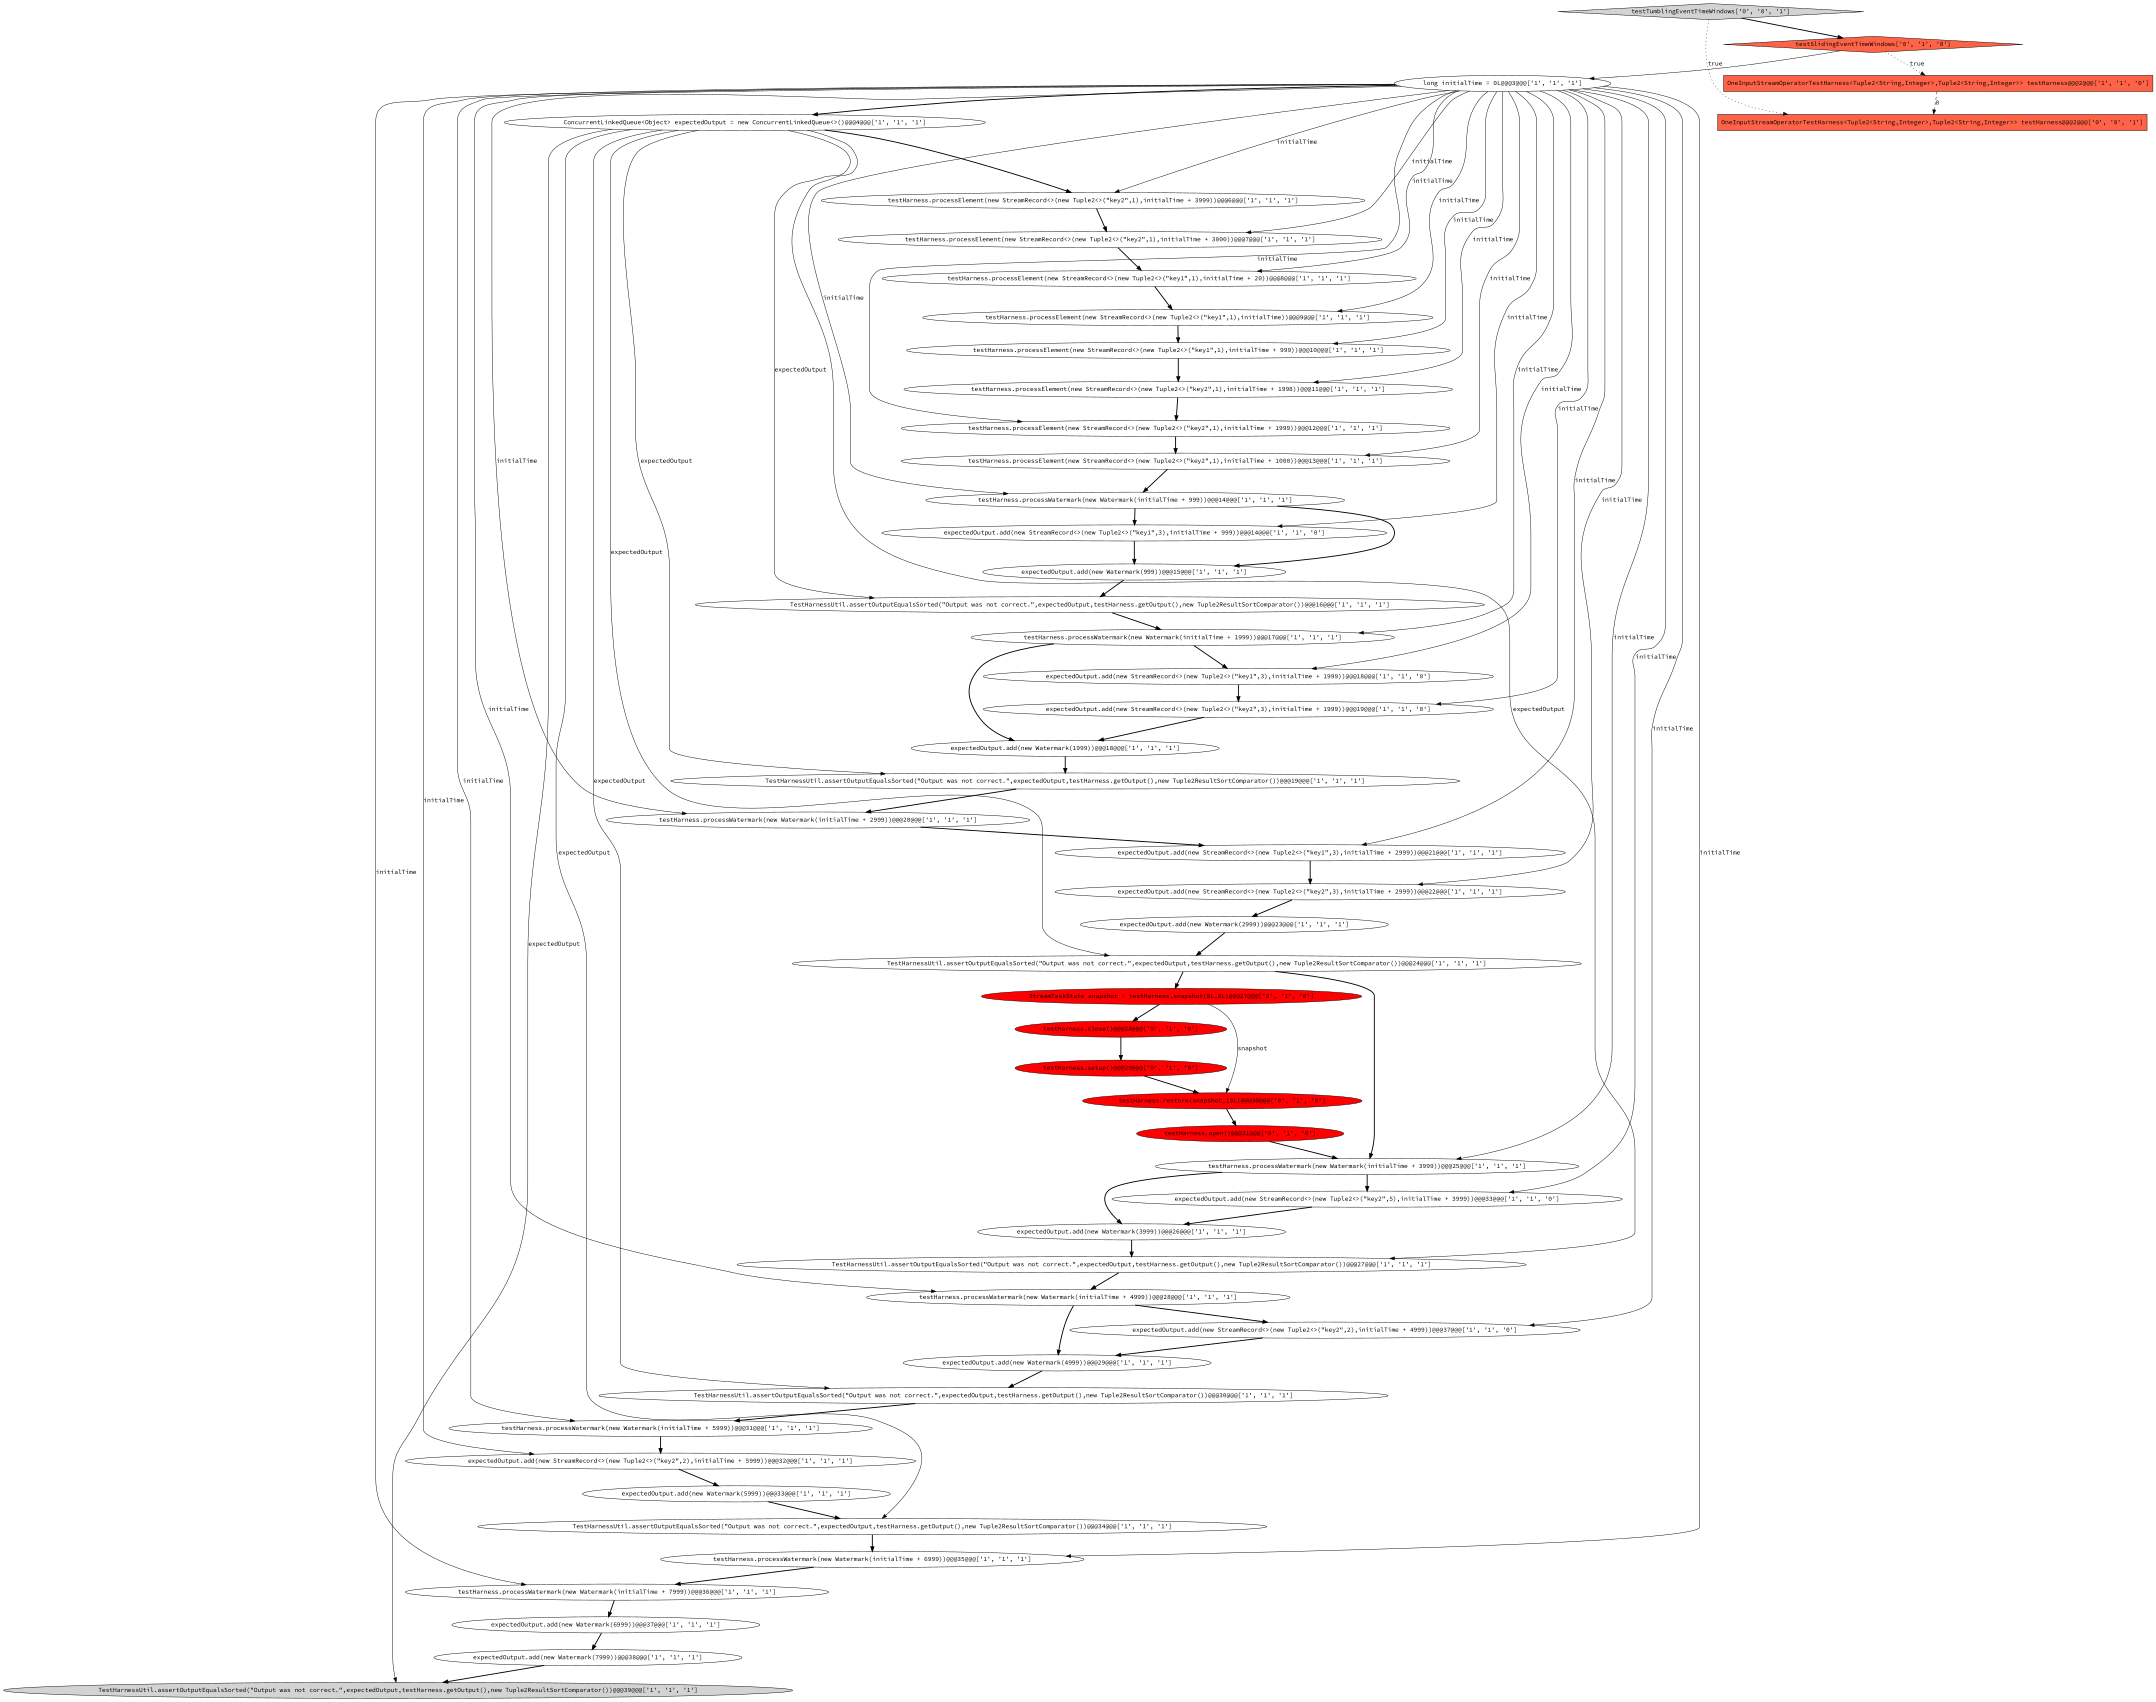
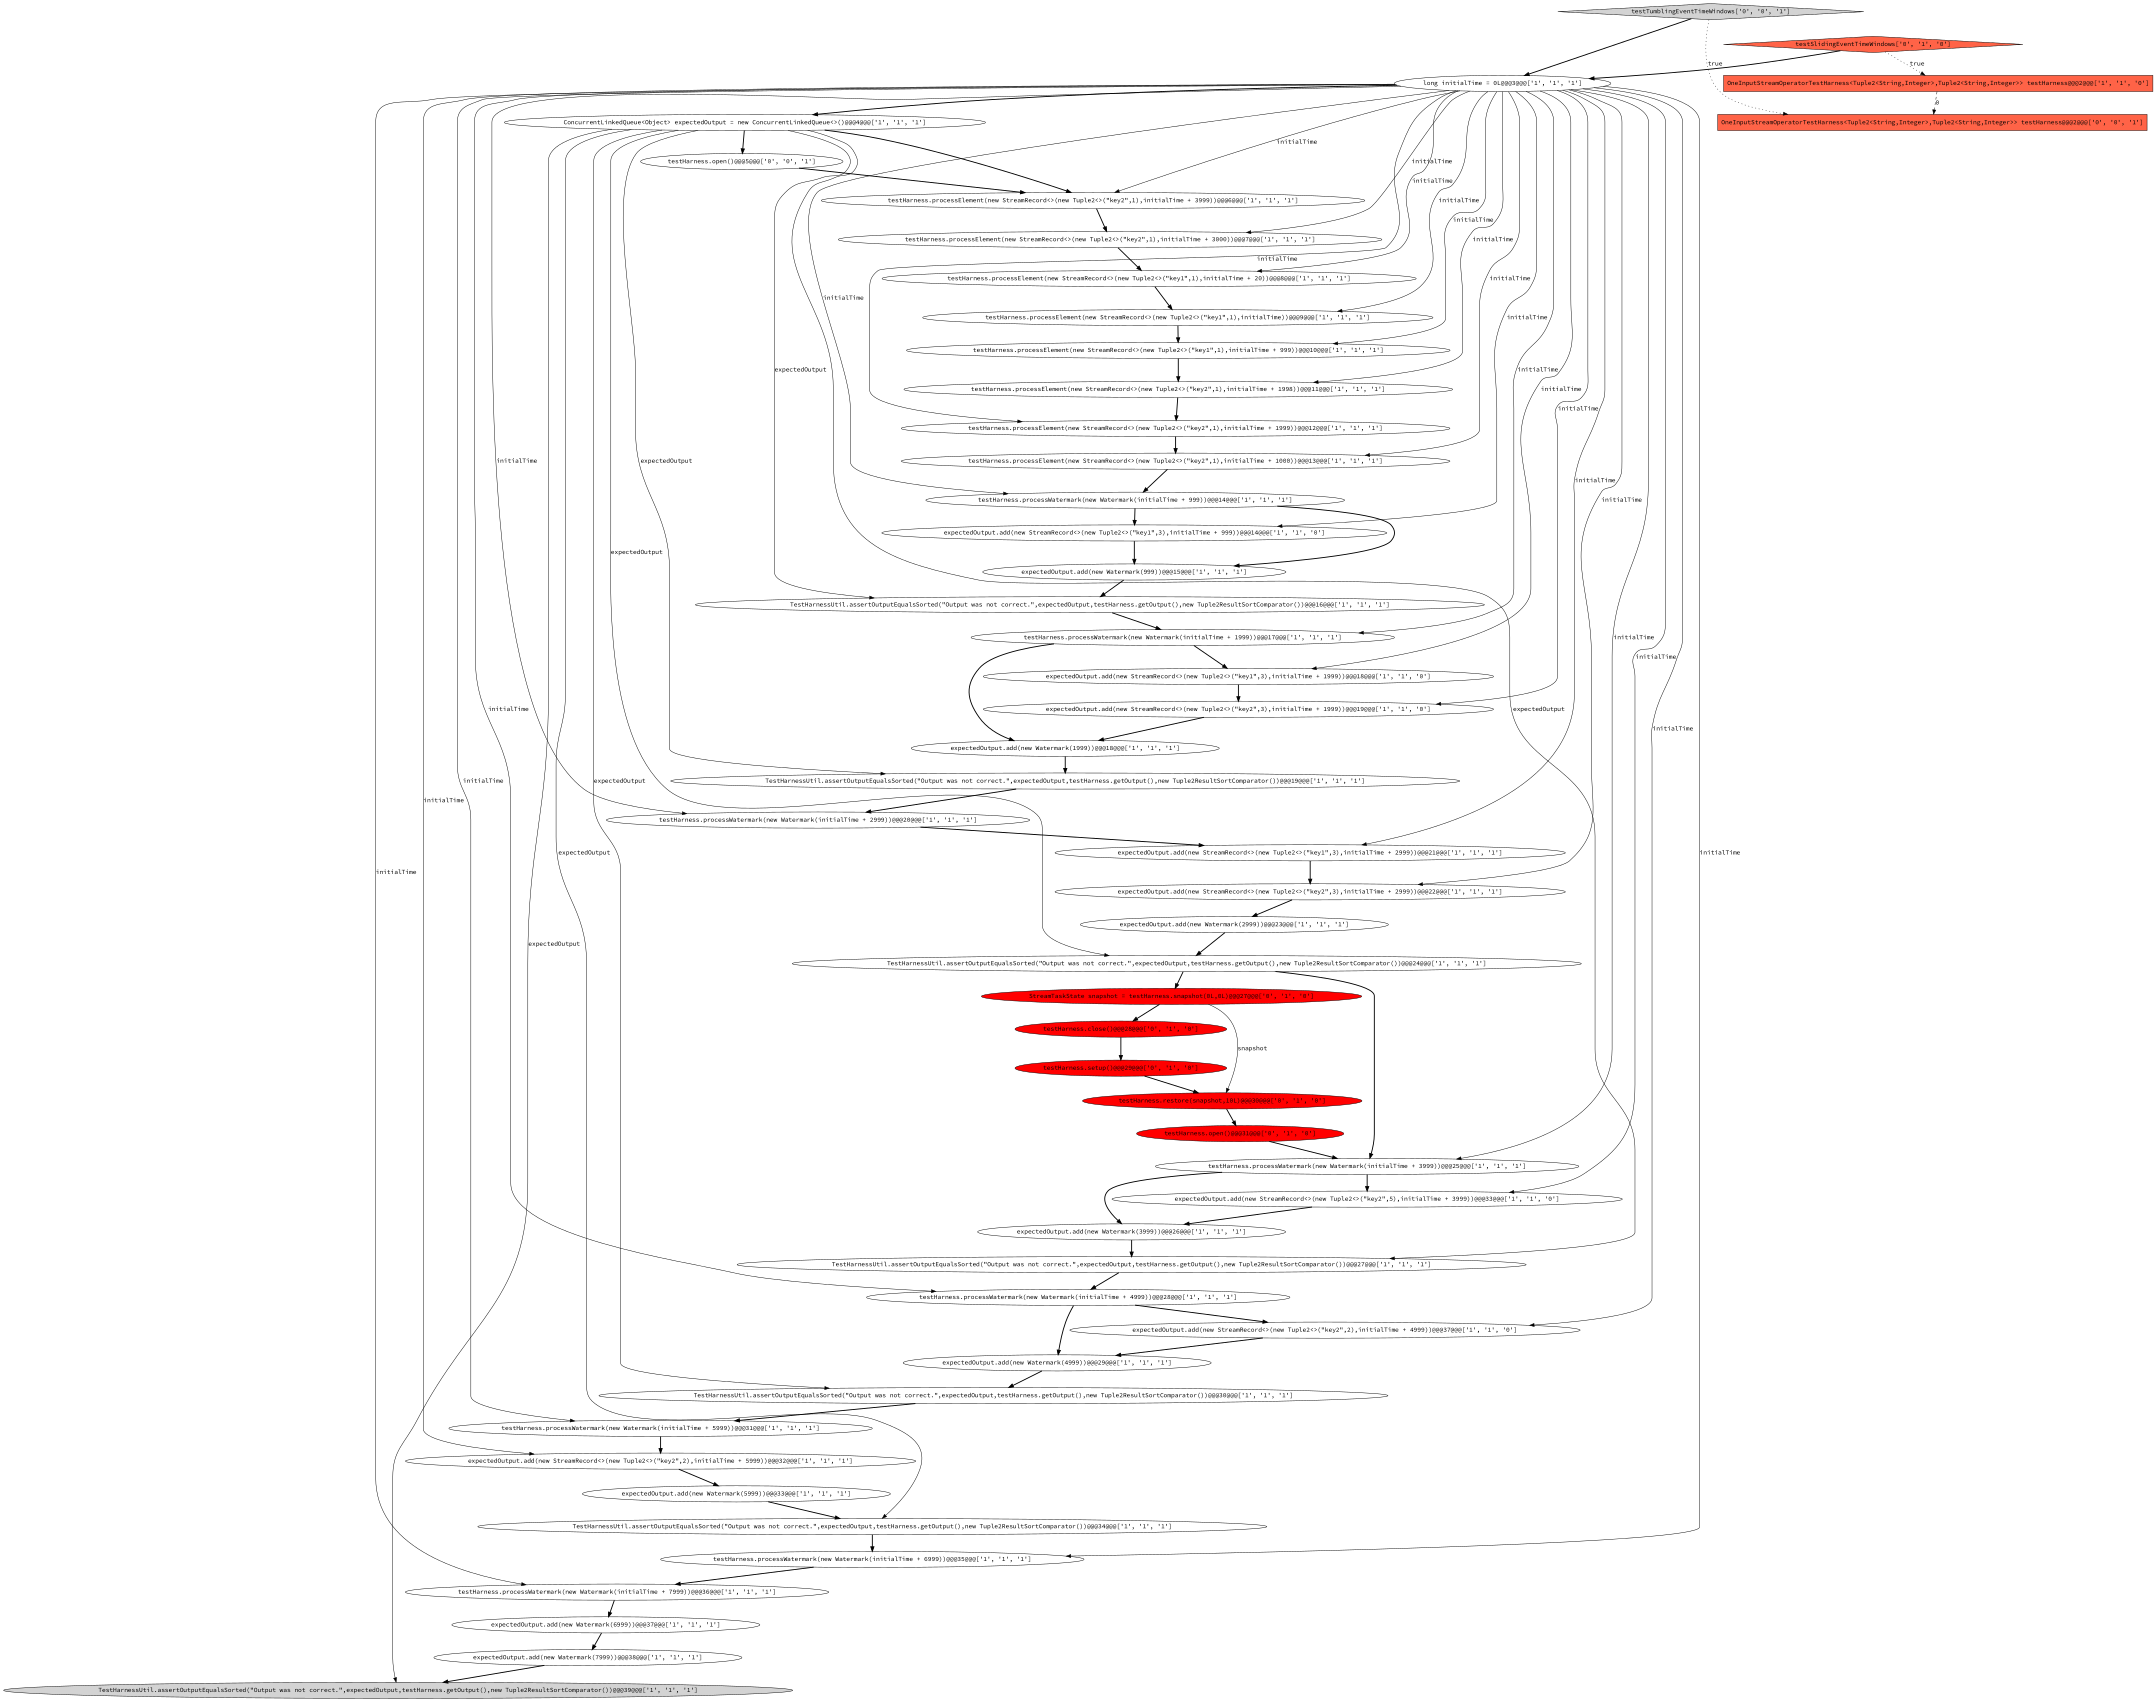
  digraph {
    fontname="Source Code Pro"
    node [fillcolor=white fontname="Source Code Pro" shape=ellipse style=filled]
    edge [fontname="Source Code Pro" style=bold]
    n1 [label="testHarness.processWatermark(new Watermark(initialTime + 7999))@@@36@@@['1', '1', '1']"]
    n2 [label="expectedOutput.add(new Watermark(6999))@@@37@@@['1', '1', '1']"]
    n3 [label="expectedOutput.add(new Watermark(7999))@@@38@@@['1', '1', '1']"]
    n4 [label="TestHarnessUtil.assertOutputEqualsSorted(\"Output was not correct.\",expectedOutput,testHarness.getOutput(),new Tuple2ResultSortComparator())@@@16@@@['1', '1', '1']"]
    n5 [label="testHarness.processWatermark(new Watermark(initialTime + 1999))@@@17@@@['1', '1', '1']"]
    n6 [label="expectedOutput.add(new Watermark(1999))@@@18@@@['1', '1', '1']"]
    n7 [label="expectedOutput.add(new StreamRecord<>(new Tuple2<>(\"key1\",3),initialTime + 1999))@@@18@@@['1', '1', '0']"]
    n8 [fillcolor=tomato label="OneInputStreamOperatorTestHarness<Tuple2<String,Integer>,Tuple2<String,Integer>> testHarness@@@2@@@['1', '1', '0']" shape=box]
    n9 [fillcolor=tomato label="OneInputStreamOperatorTestHarness<Tuple2<String,Integer>,Tuple2<String,Integer>> testHarness@@@2@@@['0', '0', '1']" shape=box]
    n10 [label="testHarness.processElement(new StreamRecord<>(new Tuple2<>(\"key1\",1),initialTime + 999))@@@10@@@['1', '1', '1']"]
    n11 [label="testHarness.processElement(new StreamRecord<>(new Tuple2<>(\"key2\",1),initialTime + 1998))@@@11@@@['1', '1', '1']"]
    n12 [label="testHarness.processElement(new StreamRecord<>(new Tuple2<>(\"key2\",1),initialTime + 1999))@@@12@@@['1', '1', '1']"]
    n13 [fillcolor=tomato label="testSlidingEventTimeWindows['0', '1', '0']" shape=diamond]
    n14 [label="long initialTime = 0L@@@3@@@['1', '1', '1']"]
    n15 [label="testHarness.processElement(new StreamRecord<>(new Tuple2<>(\"key2\",1),initialTime + 3999))@@@6@@@['1', '1', '1']"]
    n16 [label="testHarness.processElement(new StreamRecord<>(new Tuple2<>(\"key2\",1),initialTime + 3000))@@@7@@@['1', '1', '1']"]
    n17 [label="expectedOutput.add(new StreamRecord<>(new Tuple2<>(\"key2\",5),initialTime + 3999))@@@33@@@['1', '1', '0']"]
    n18 [label="expectedOutput.add(new StreamRecord<>(new Tuple2<>(\"key1\",3),initialTime + 2999))@@@21@@@['1', '1', '1']"]
    n19 [label="expectedOutput.add(new StreamRecord<>(new Tuple2<>(\"key2\",3),initialTime + 2999))@@@22@@@['1', '1', '1']"]
    n20 [label="testHarness.processElement(new StreamRecord<>(new Tuple2<>(\"key2\",1),initialTime + 1000))@@@13@@@['1', '1', '1']"]
    n21 [label="testHarness.processWatermark(new Watermark(initialTime + 4999))@@@28@@@['1', '1', '1']"]
    n22 [label="testHarness.processWatermark(new Watermark(initialTime + 6999))@@@35@@@['1', '1', '1']"]
    n23 [label="testHarness.processWatermark(new Watermark(initialTime + 5999))@@@31@@@['1', '1', '1']"]
    n24 [label="testHarness.processElement(new StreamRecord<>(new Tuple2<>(\"key1\",1),initialTime + 20))@@@8@@@['1', '1', '1']"]
    n25 [label="testHarness.processElement(new StreamRecord<>(new Tuple2<>(\"key1\",1),initialTime))@@@9@@@['1', '1', '1']"]
    n26 [label="expectedOutput.add(new StreamRecord<>(new Tuple2<>(\"key2\",3),initialTime + 1999))@@@19@@@['1', '1', '0']"]
    n27 [label="expectedOutput.add(new StreamRecord<>(new Tuple2<>(\"key2\",2),initialTime + 4999))@@@37@@@['1', '1', '0']"]
    n28 [label="testHarness.processWatermark(new Watermark(initialTime + 2999))@@@20@@@['1', '1', '1']"]
    n29 [label="testHarness.processWatermark(new Watermark(initialTime + 999))@@@14@@@['1', '1', '1']"]
    n30 [label="expectedOutput.add(new StreamRecord<>(new Tuple2<>(\"key1\",3),initialTime + 999))@@@14@@@['1', '1', '0']"]
    n31 [label="testHarness.processWatermark(new Watermark(initialTime + 3999))@@@25@@@['1', '1', '1']"]
    n32 [label="ConcurrentLinkedQueue<Object> expectedOutput = new ConcurrentLinkedQueue<>()@@@4@@@['1', '1', '1']"]
    n33 [label="expectedOutput.add(new StreamRecord<>(new Tuple2<>(\"key2\",2),initialTime + 5999))@@@32@@@['1', '1', '1']"]
    n34 [fillcolor=red label="testHarness.restore(snapshot,10L)@@@30@@@['0', '1', '0']"]
    n35 [fillcolor=red label="testHarness.open()@@@31@@@['0', '1', '0']"]
    n36 [label="expectedOutput.add(new Watermark(3999))@@@26@@@['1', '1', '1']"]
    n37 [label="TestHarnessUtil.assertOutputEqualsSorted(\"Output was not correct.\",expectedOutput,testHarness.getOutput(),new Tuple2ResultSortComparator())@@@27@@@['1', '1', '1']"]
    n38 [label="expectedOutput.add(new Watermark(2999))@@@23@@@['1', '1', '1']"]
    n39 [label="expectedOutput.add(new Watermark(4999))@@@29@@@['1', '1', '1']"]
    n40 [label="TestHarnessUtil.assertOutputEqualsSorted(\"Output was not correct.\",expectedOutput,testHarness.getOutput(),new Tuple2ResultSortComparator())@@@30@@@['1', '1', '1']"]
    n41 [fillcolor=lightgray label="testTumblingEventTimeWindows['0', '0', '1']" shape=diamond]
    n42 [label="expectedOutput.add(new Watermark(999))@@@15@@@['1', '1', '1']"]
    n43 [label="TestHarnessUtil.assertOutputEqualsSorted(\"Output was not correct.\",expectedOutput,testHarness.getOutput(),new Tuple2ResultSortComparator())@@@19@@@['1', '1', '1']"]
    n44 [label="TestHarnessUtil.assertOutputEqualsSorted(\"Output was not correct.\",expectedOutput,testHarness.getOutput(),new Tuple2ResultSortComparator())@@@24@@@['1', '1', '1']"]
    n45 [fillcolor=red label="testHarness.close()@@@28@@@['0', '1', '0']"]
    n46 [fillcolor=red label="testHarness.setup()@@@29@@@['0', '1', '0']"]
    n47 [label="expectedOutput.add(new Watermark(5999))@@@33@@@['1', '1', '1']"]
    n48 [label="TestHarnessUtil.assertOutputEqualsSorted(\"Output was not correct.\",expectedOutput,testHarness.getOutput(),new Tuple2ResultSortComparator())@@@34@@@['1', '1', '1']"]
+   n49 [label="testHarness.open()@@@5@@@['0', '0', '1']"]
    n50 [fillcolor=lightgray label="TestHarnessUtil.assertOutputEqualsSorted(\"Output was not correct.\",expectedOutput,testHarness.getOutput(),new Tuple2ResultSortComparator())@@@39@@@['1', '1', '1']"]
    n51 [fillcolor=red label="StreamTaskState snapshot = testHarness.snapshot(0L,0L)@@@27@@@['0', '1', '0']"]
    n1 -> n2
    n2 -> n3
    n3 -> n50
    n4 -> n5
    n5 -> n6
    n5 -> n7
    n6 -> n43
    n7 -> n26
    n8 -> n9 [label=0 style=dashed]
    n10 -> n11
    n11 -> n12
    n12 -> n20
    n13 -> n8 [label=true style=dotted]
-   n13 -> n14 [style=solid]
+   n13 -> n14
    n14 -> n1 [label=initialTime style=solid]
    n14 -> n5 [label=initialTime style=solid]
    n14 -> n7 [label=initialTime style=solid]
    n14 -> n10 [label=initialTime style=solid]
    n14 -> n11 [label=initialTime style=solid]
    n14 -> n12 [label=initialTime style=solid]
    n14 -> n15 [label=initialTime style=solid]
    n14 -> n16 [label=initialTime style=solid]
    n14 -> n17 [label=initialTime style=solid]
    n14 -> n18 [label=initialTime style=solid]
    n14 -> n19 [label=initialTime style=solid]
    n14 -> n20 [label=initialTime style=solid]
    n14 -> n21 [label=initialTime style=solid]
    n14 -> n22 [label=initialTime style=solid]
    n14 -> n23 [label=initialTime style=solid]
    n14 -> n24 [label=initialTime style=solid]
    n14 -> n25 [label=initialTime style=solid]
    n14 -> n26 [label=initialTime style=solid]
    n14 -> n27 [label=initialTime style=solid]
    n14 -> n28 [label=initialTime style=solid]
    n14 -> n29 [label=initialTime style=solid]
    n14 -> n30 [label=initialTime style=solid]
    n14 -> n31 [label=initialTime style=solid]
    n14 -> n32
    n14 -> n33 [label=initialTime style=solid]
    n15 -> n16
    n16 -> n24
    n17 -> n36
    n18 -> n19
    n19 -> n38
    n20 -> n29
    n21 -> n27
    n21 -> n39
    n22 -> n1
    n23 -> n33
    n24 -> n25
    n25 -> n10
    n26 -> n6
    n27 -> n39
    n28 -> n18
    n29 -> n30
    n29 -> n42
    n30 -> n42
    n31 -> n17
    n31 -> n36
    n32 -> n4 [label=expectedOutput style=solid]
    n32 -> n15
    n32 -> n37 [label=expectedOutput style=solid]
    n32 -> n40 [label=expectedOutput style=solid]
    n32 -> n43 [label=expectedOutput style=solid]
    n32 -> n44 [label=expectedOutput style=solid]
    n32 -> n48 [label=expectedOutput style=solid]
+   n32 -> n49
    n32 -> n50 [label=expectedOutput style=solid]
    n33 -> n47
    n34 -> n35
    n35 -> n31
    n36 -> n37
    n37 -> n21
    n38 -> n44
    n39 -> n40
    n40 -> n23
    n41 -> n9 [label=true style=dotted]
-   n41 -> n13
+   n41 -> n14
    n42 -> n4
    n43 -> n28
    n44 -> n31
    n44 -> n51
    n45 -> n46
    n46 -> n34
    n47 -> n48
    n48 -> n22
+   n49 -> n15
    n51 -> n34 [label=snapshot style=solid]
    n51 -> n45
  }
